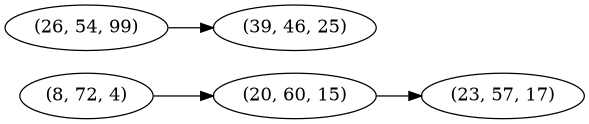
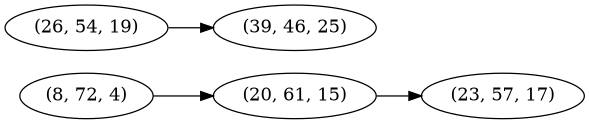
  digraph {
    rankdir=LR
    "(8, 72, 4)"
-   "(20, 60, 15)"
+   "(20, 60, 15)" [label="(20, 61, 15)"]
    "(23, 57, 17)"
    n4 [label="(39, 46, 25)"]
-   "(26, 54, 19)" [label="(26, 54, 99)"]
+   "(26, 54, 19)"
    "(8, 72, 4)" -> "(20, 60, 15)"
    "(20, 60, 15)" -> "(23, 57, 17)"
    "(26, 54, 19)" -> n4
  }
